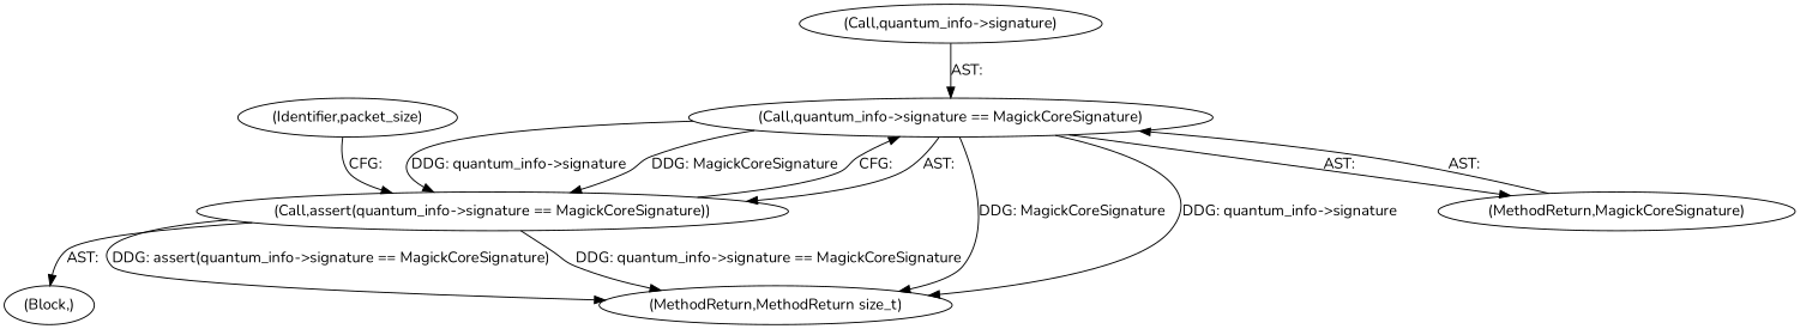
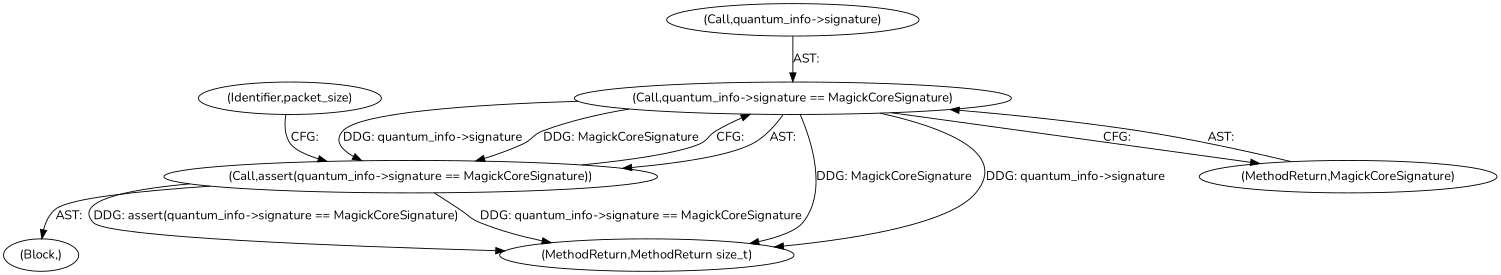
  digraph {
    fontname=Nunito
    node [fontname=Nunito]
    edge [fontname=Nunito]
    n1 [label="(Call,quantum_info->signature == MagickCoreSignature)"]
    n2 [label="(Call,assert(quantum_info->signature == MagickCoreSignature))"]
    n3 [label="(MethodReturn,MethodReturn size_t)"]
    n4 [label="(MethodReturn,MagickCoreSignature)"]
    n5 [label="(Block,)"]
    n6 [label="(Call,quantum_info->signature)"]
    n7 [label="(Identifier,packet_size)"]
    n1 -> n2 [label="AST: "]
    n1 -> n2 [label="DDG: quantum_info->signature"]
    n1 -> n2 [label="DDG: MagickCoreSignature"]
    n1 -> n3 [label="DDG: MagickCoreSignature"]
    n1 -> n3 [label="DDG: quantum_info->signature"]
-   n1 -> n4 [label="AST: "]
+   n1 -> n4 [label="CFG: "]
    n2 -> n1 [label="CFG: "]
    n2 -> n3 [label="DDG: assert(quantum_info->signature == MagickCoreSignature)"]
    n2 -> n3 [label="DDG: quantum_info->signature == MagickCoreSignature"]
    n2 -> n5 [label="AST: "]
    n4 -> n1 [label="AST: "]
    n6 -> n1 [label="AST: "]
    n7 -> n2 [label="CFG: "]
  }
